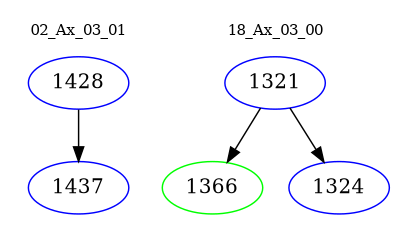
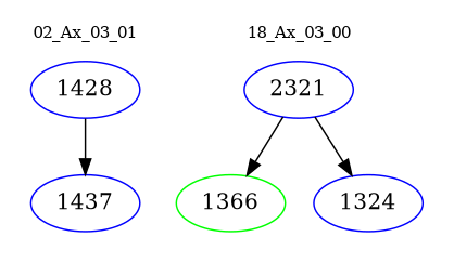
  digraph {
    node [color=blue]
    edge [color=black]
    n1 [label=1428]
    n2 [label=1437]
-   n3 [label=1321]
+   n3 [label=2321]
    n4 [color=green label=1366]
    n5 [label=1324]
    subgraph cluster_1 {
      color=white
      fontsize=10
      label="02_Ax_03_01"
      n1
      n2
    }
    subgraph cluster_2 {
      color=white
      fontsize=10
      label="18_Ax_03_00"
      n3
      n4
      n5
    }
    n1 -> n2
    n3 -> n4
    n3 -> n5
  }
